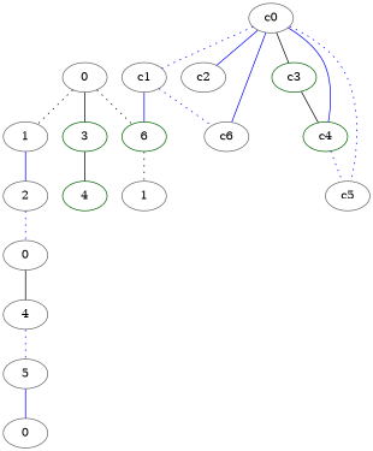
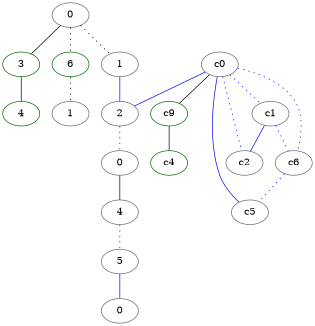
  graph {
    node [color=gray40]
    edge [color=blue]
    n1 [label=0]
    n2 [label=1]
    n3 [color=darkgreen label=3]
    n4 [color=darkgreen label=6]
    n5 [label=2]
    n6 [color=darkgreen label=4]
    n7 [label=1]
    n8 [label=0]
    n9 [label=4]
    n10 [label=5]
    n11 [label=0]
    c0
    c1
    c2
-   c3 [color=darkgreen]
+   c3 [color=darkgreen label=c9]
    c4 [color=darkgreen]
    c5
    c6
    n1 -- n2 [color=black style=dotted]
    n1 -- n3 [color=black]
    n1 -- n4 [color=black style=dotted]
    n2 -- n5
    n3 -- n6 [color=black]
    n4 -- n7 [color=black style=dotted]
    n5 -- n8 [style=dotted]
    n8 -- n9 [color=black]
    n9 -- n10 [style=dotted]
    n10 -- n11
    c0 -- c1 [style=dotted]
-   c0 -- c2 [style=solid]
+   c0 -- c2 [style=dotted]
    c0 -- c3 [color=black]
-   c0 -- c4
-   c0 -- c5 [style=dotted]
-   c0 -- c6 [style=solid]
-   c1 -- n4
+   c0 -- n5
+   c0 -- c5
+   c0 -- c6 [style=dotted]
+   c1 -- c2
    c1 -- c6 [style=dotted]
    c3 -- c4 [color=black]
-   c4 -- c5 [style=dotted]
+   c6 -- c5 [style=dotted]
  }
